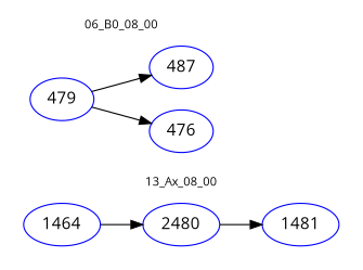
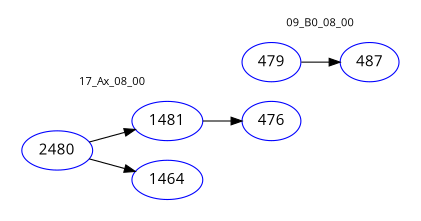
  digraph {
    fontname="Open Sans"
    rankdir=LR
    node [color=blue fontname="Open Sans"]
    edge [color=black fontname="Open Sans"]
    n1 [label=2480]
    n2 [label=1464]
    n3 [label=1481]
    n4 [label=479]
    n5 [label=476]
    n6 [label=487]
    subgraph cluster_1 {
      color=white
      fontsize=10
-     label="13_Ax_08_00"
+     label="17_Ax_08_00"
      n1
      n2
      n3
    }
    subgraph cluster_2 {
      color=white
      fontsize=10
-     label="06_B0_08_00"
+     label="09_B0_08_00"
      n4
      n5
      n6
    }
-   n2 -> n1
+   n1 -> n2
    n1 -> n3
-   n4 -> n5
+   n3 -> n5
    n4 -> n6
  }
